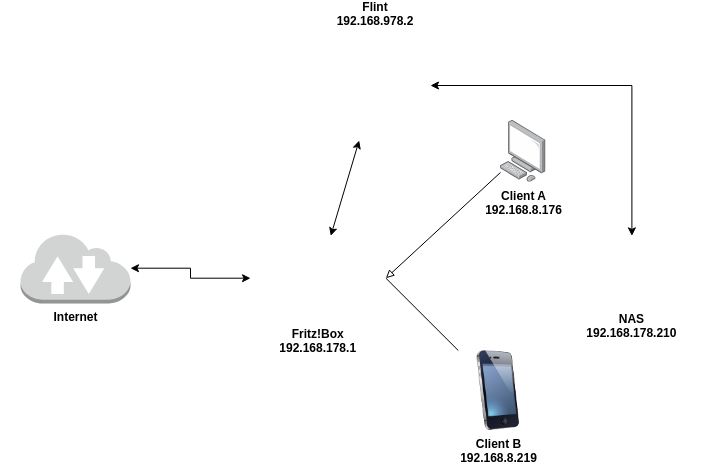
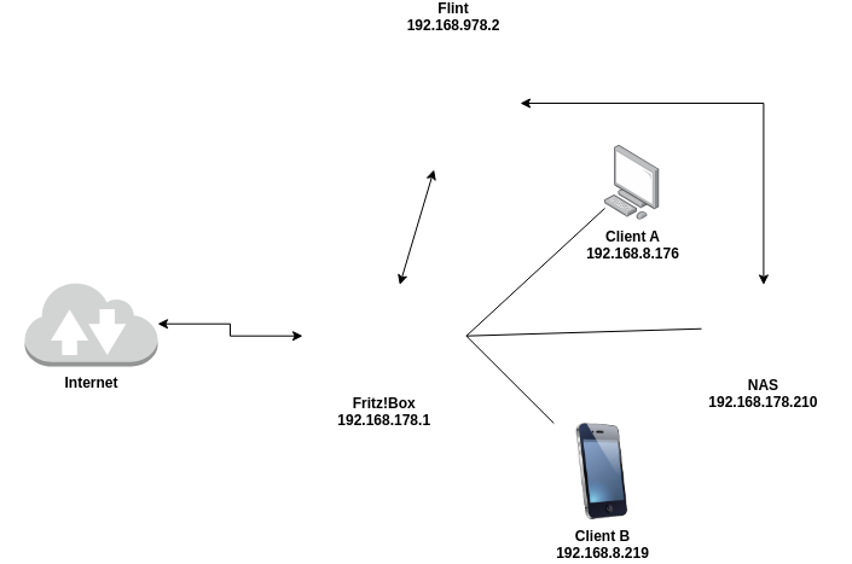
  <mxCell id="0" />
  <mxCell id="1" parent="0" />
  <mxCell id="2" style="rounded=0;orthogonalLoop=1;jettySize=auto;html=1;endArrow=classic;endFill=1;startArrow=classic;startFill=1;" edge="1" parent="1" source="4" target="11"><mxGeometry relative="1" as="geometry" /></mxCell>
  <mxCell id="3" style="edgeStyle=orthogonalEdgeStyle;rounded=0;orthogonalLoop=1;jettySize=auto;html=1;endArrow=classic;endFill=1;startArrow=classic;startFill=1;" edge="1" parent="1" source="4" target="13"><mxGeometry relative="1" as="geometry" /></mxCell>
  <mxCell id="4" value="Flint&#10;192.168.978.2" style="shape=image;verticalLabelPosition=top;labelBackgroundColor=default;verticalAlign=bottom;aspect=fixed;imageAspect=0;image=https://static.gl-inet.com/www/images/products/gl-ax1800/ax1800_1.jpg;fontStyle=1;horizontal=1;labelBorderColor=none;labelPosition=center;align=center;" vertex="1" parent="1"><mxGeometry x="320" y="20" width="110" height="110" as="geometry" /></mxCell>
- <mxCell id="5" style="rounded=0;orthogonalLoop=1;jettySize=auto;html=1;entryX=1;entryY=0.5;entryDx=0;entryDy=0;endArrow=block;endFill=0;" edge="1" parent="1" source="6" target="11"><mxGeometry relative="1" as="geometry" /></mxCell>
+ <mxCell id="5" style="rounded=0;orthogonalLoop=1;jettySize=auto;html=1;entryX=1;entryY=0.5;entryDx=0;entryDy=0;endArrow=none;endFill=0;" edge="1" parent="1" source="6" target="11"><mxGeometry relative="1" as="geometry" /></mxCell>
  <mxCell id="6" value="Client A&lt;div&gt;192.168.8.176&lt;/div&gt;" style="image;points=[];aspect=fixed;html=1;align=center;shadow=0;dashed=0;image=img/lib/allied_telesis/computer_and_terminals/Personal_Computer.svg;fontStyle=1" vertex="1" parent="1"><mxGeometry x="500" y="110" width="45.6" height="61.8" as="geometry" /></mxCell>
  <mxCell id="7" style="rounded=0;orthogonalLoop=1;jettySize=auto;html=1;entryX=1;entryY=0.5;entryDx=0;entryDy=0;endArrow=none;endFill=0;" edge="1" parent="1" source="8" target="11"><mxGeometry relative="1" as="geometry" /></mxCell>
  <mxCell id="8" value="Client B&lt;br&gt;192.168.8.219" style="image;html=1;image=img/lib/clip_art/telecommunication/iPhone_128x128.png;fontStyle=1" vertex="1" parent="1"><mxGeometry x="457.8" y="340" width="80" height="80" as="geometry" /></mxCell>
  <mxCell id="9" style="edgeStyle=orthogonalEdgeStyle;rounded=0;orthogonalLoop=1;jettySize=auto;html=1;entryX=0;entryY=0.5;entryDx=0;entryDy=0;endArrow=classic;endFill=1;startArrow=classic;startFill=1;" edge="1" parent="1" source="10" target="11"><mxGeometry relative="1" as="geometry" /></mxCell>
  <mxCell id="10" value="Internet" style="outlineConnect=0;dashed=0;verticalLabelPosition=bottom;verticalAlign=top;align=center;html=1;shape=mxgraph.aws3.internet_2;fillColor=#D2D3D3;gradientColor=none;fontStyle=1" vertex="1" parent="1"><mxGeometry x="20" y="222.44" width="110" height="70.5" as="geometry" /></mxCell>
  <mxCell id="11" value="Fritz!Box&#10;192.168.178.1" style="shape=image;verticalLabelPosition=bottom;labelBackgroundColor=default;verticalAlign=top;aspect=fixed;imageAspect=0;image=https://avm.de/fileadmin/user_upload/Global/Produkte/FRITZBox/5590/fritzbox_5590_fiber_left_de_wi-fi_6_640x400.png;fontStyle=1" vertex="1" parent="1"><mxGeometry x="250" y="225.38" width="135.39" height="84.62" as="geometry" /></mxCell>
+ <mxCell id="12" style="rounded=0;orthogonalLoop=1;jettySize=auto;html=1;entryX=1;entryY=0.5;entryDx=0;entryDy=0;endArrow=none;endFill=0;" edge="1" parent="1" source="13" target="11"><mxGeometry relative="1" as="geometry" /></mxCell>
  <mxCell id="13" value="NAS&#10;192.168.178.210" style="shape=image;verticalLabelPosition=bottom;labelBackgroundColor=default;verticalAlign=top;aspect=fixed;imageAspect=0;image=https://www.logicaldoc.de/images/qnas/Synology-Devices.png;fontStyle=1" vertex="1" parent="1"><mxGeometry x="580" y="225.38" width="102.8" height="69.55" as="geometry" /></mxCell>
